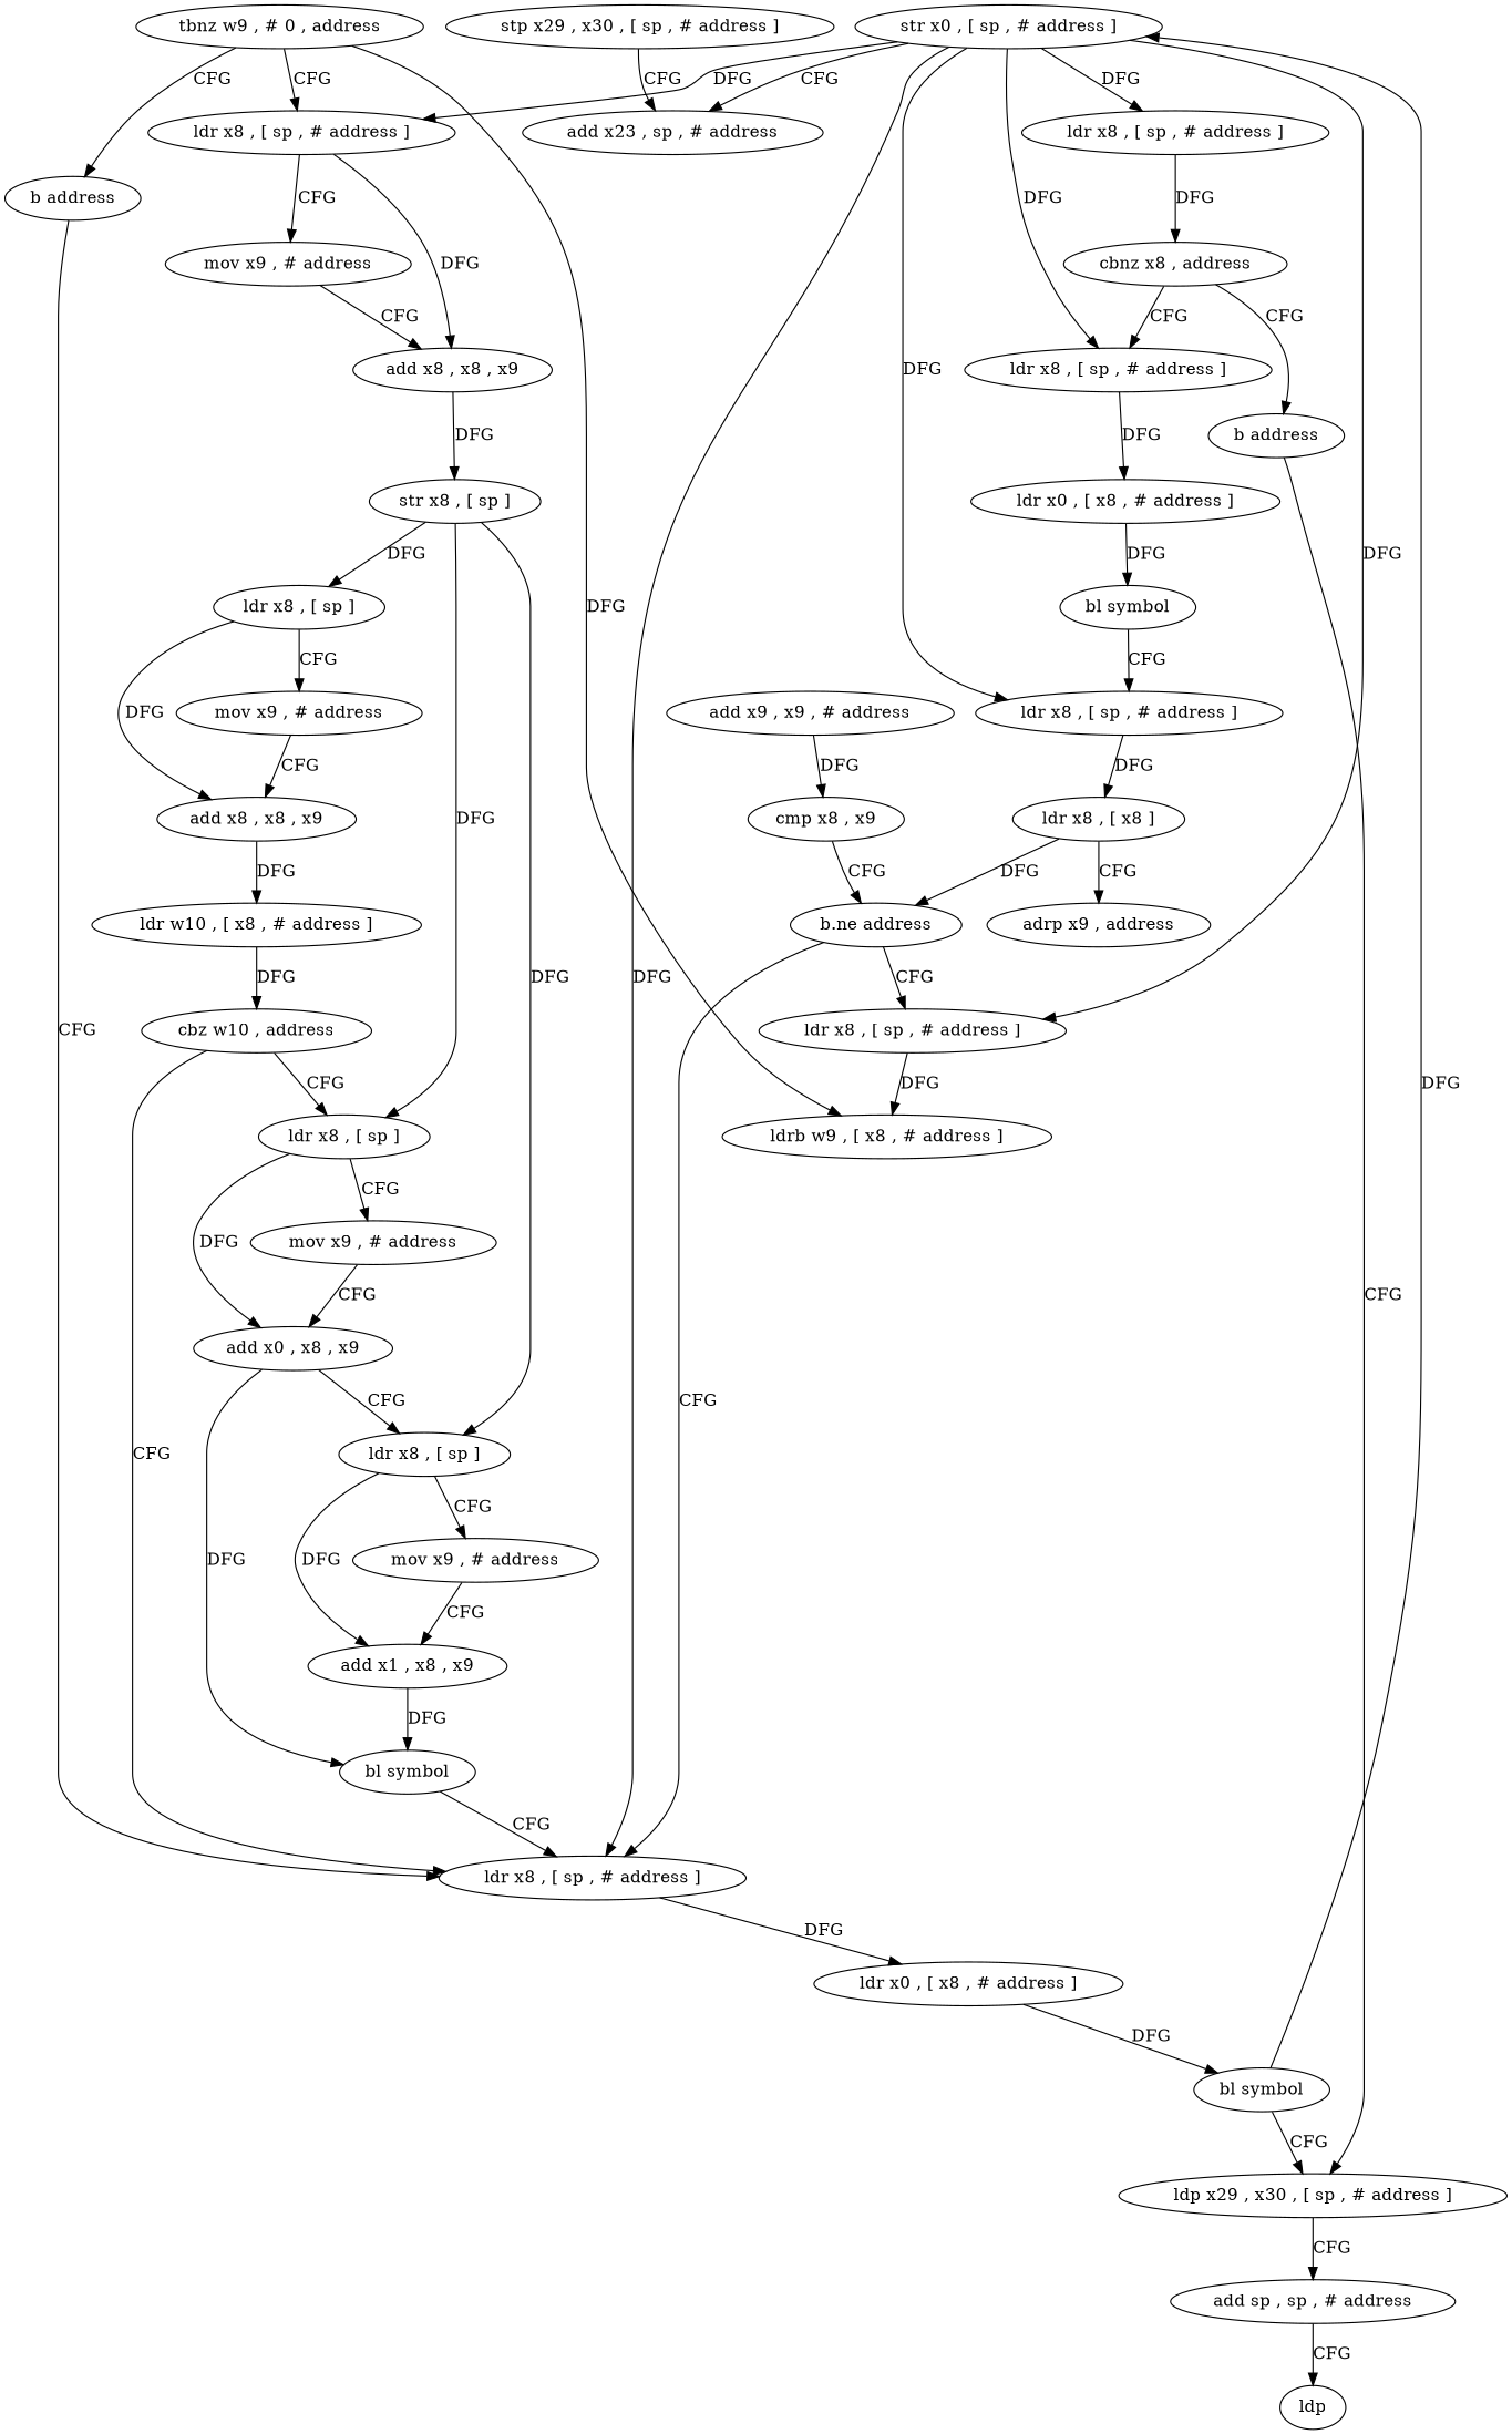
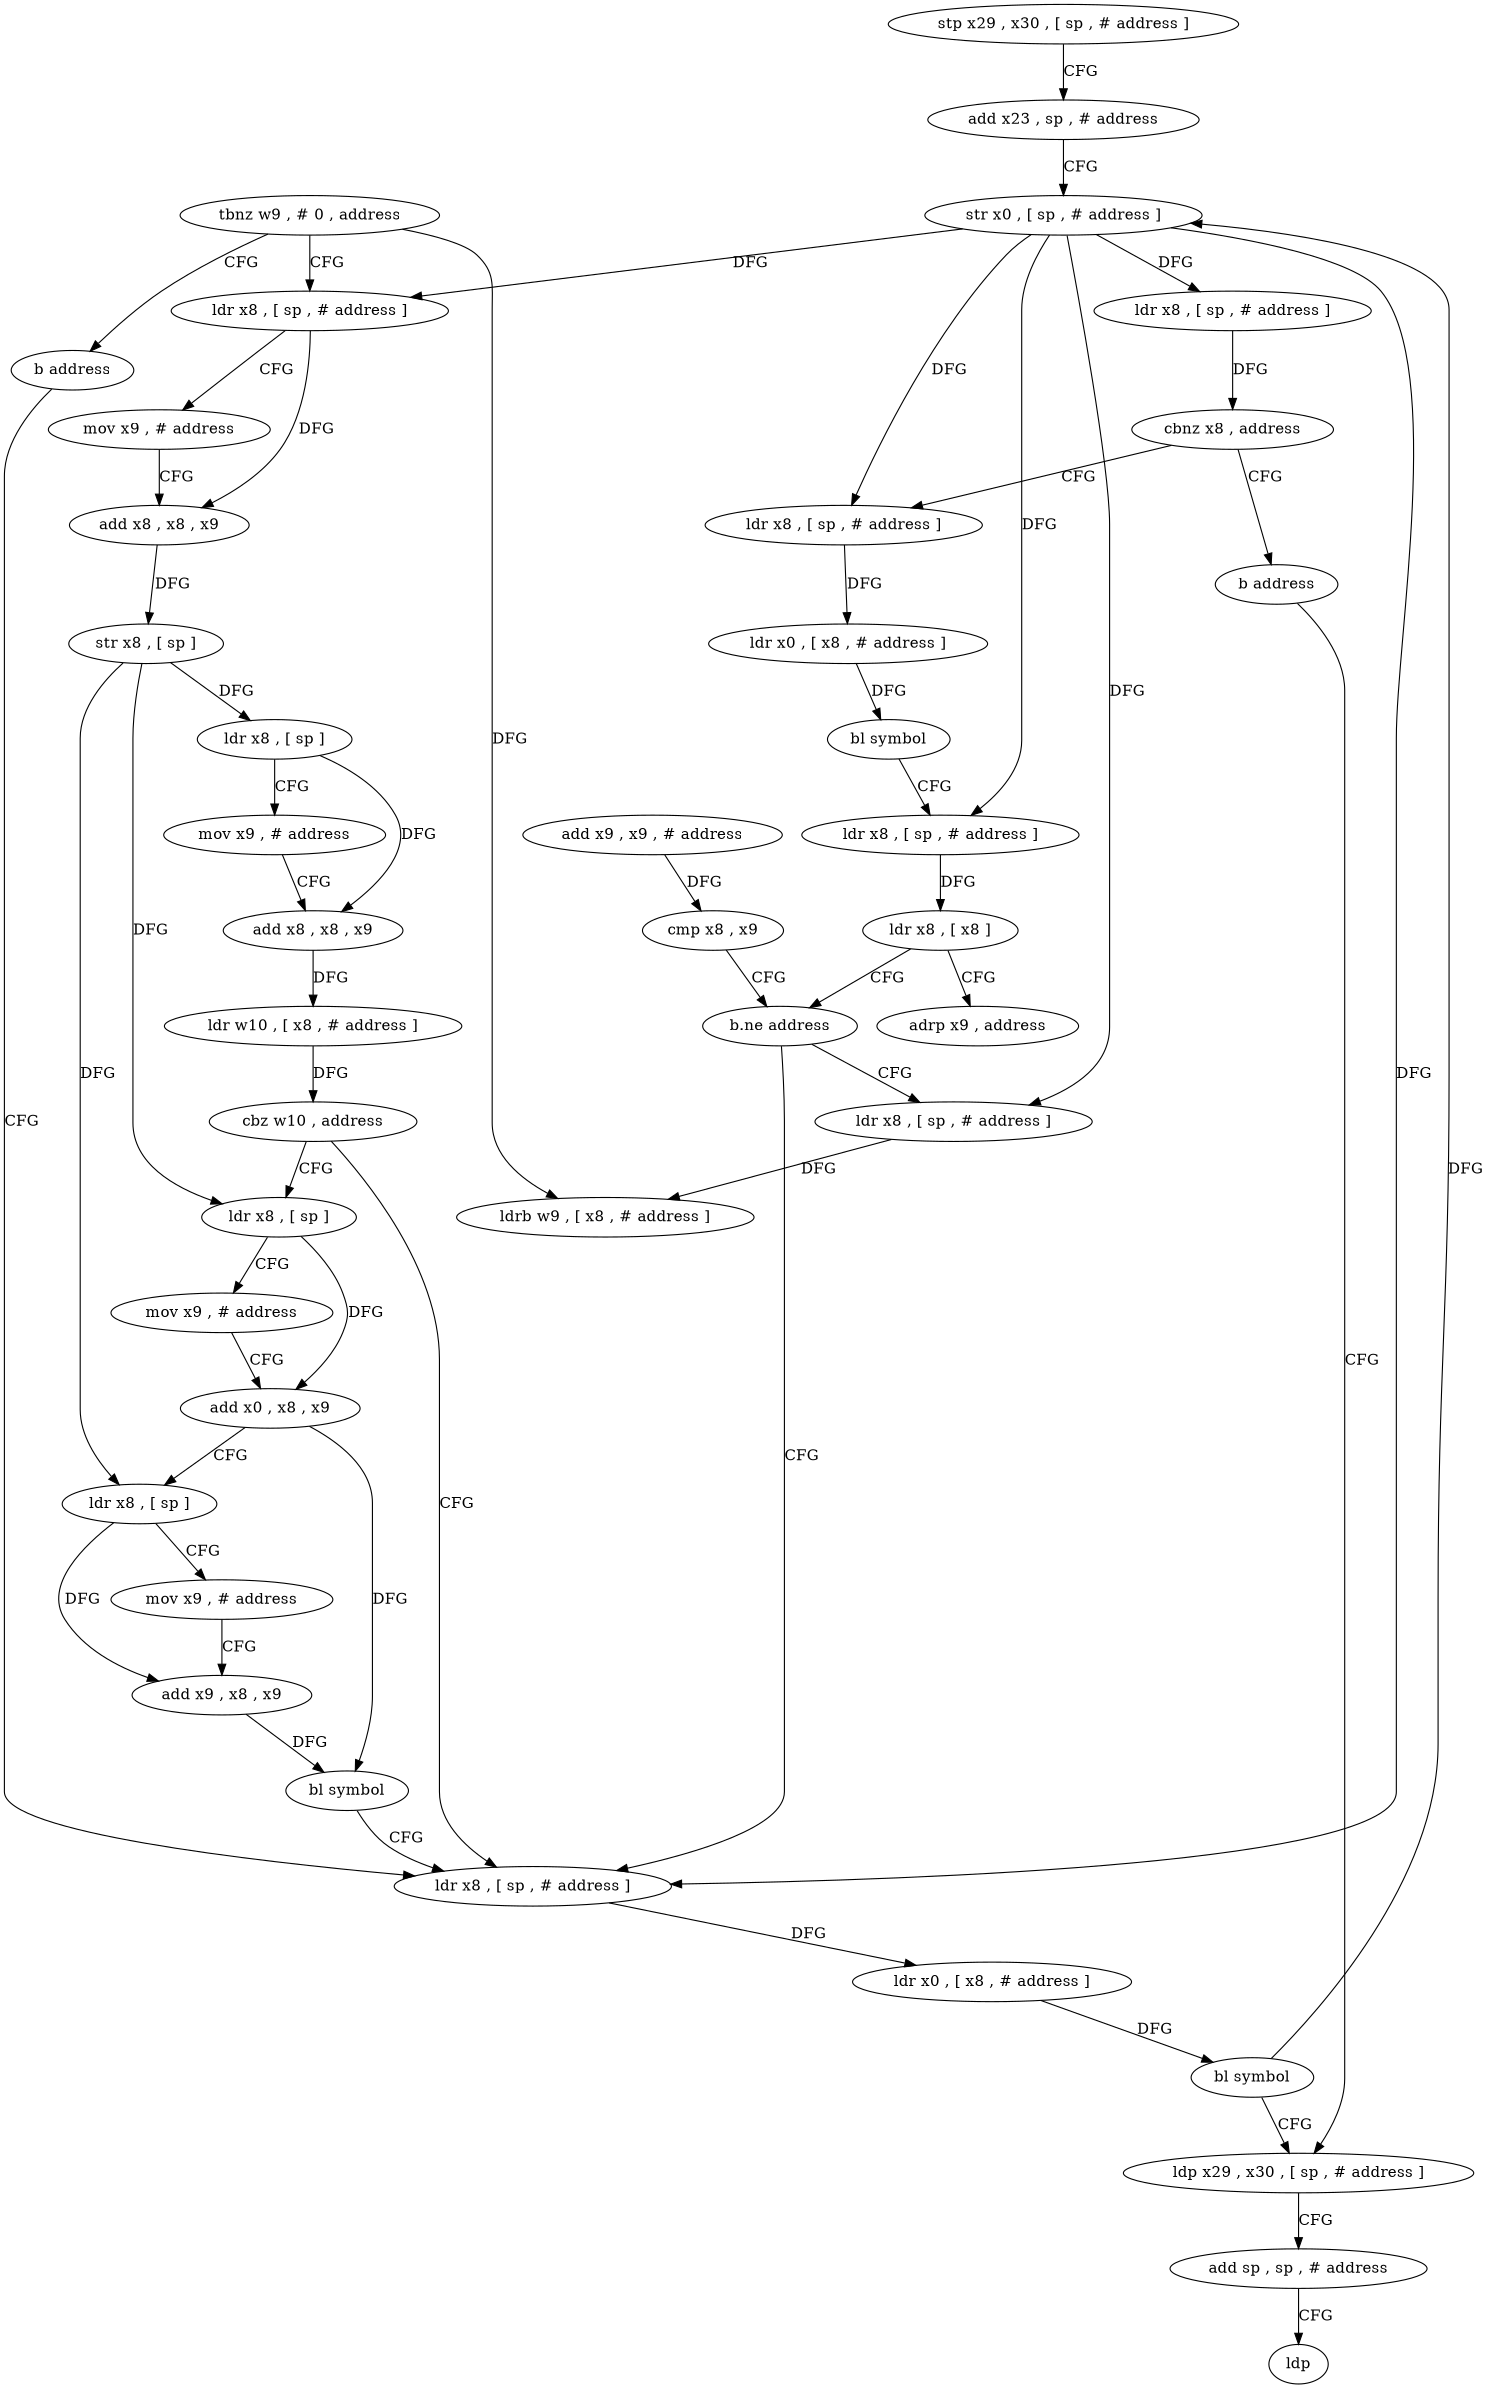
  digraph {
    n1 [label="stp x29 , x30 , [ sp , # address ]"]
    n2 [label="add x23 , sp , # address"]
    n3 [label="str x0 , [ sp , # address ]"]
    n4 [label="ldr x8 , [ sp , # address ]"]
    n5 [label="ldr x8 , [ sp , # address ]"]
    n6 [label="ldr x8 , [ sp , # address ]"]
    n7 [label="ldr x8 , [ sp , # address ]"]
    n8 [label="ldr x8 , [ sp , # address ]"]
    n9 [label="ldr x8 , [ sp , # address ]"]
    n10 [label="cbnz x8 , address"]
    n11 [label="ldr x0 , [ x8 , # address ]"]
    n12 [label="ldr x8 , [ x8 ]"]
    n13 [label="ldr x0 , [ x8 , # address ]"]
    n14 [label="ldrb w9 , [ x8 , # address ]"]
    n15 [label="mov x9 , # address"]
    n16 [label="add x8 , x8 , x9"]
    n17 [label="b address"]
    n18 [label="ldp x29 , x30 , [ sp , # address ]"]
    n19 [label="bl symbol"]
    n20 [label="add sp , sp , # address"]
    n21 [label="adrp x9 , address"]
    n22 [label="b.ne address"]
    n23 [label="add x9 , x9 , # address"]
    n24 [label="cmp x8 , x9"]
    n25 [label="bl symbol"]
    n26 [label=ldp]
    n27 [label="tbnz w9 , # 0 , address"]
    n28 [label="b address"]
    n29 [label="str x8 , [ sp ]"]
    n30 [label="ldr x8 , [ sp ]"]
    n31 [label="ldr x8 , [ sp ]"]
    n32 [label="ldr x8 , [ sp ]"]
    n33 [label="mov x9 , # address"]
    n34 [label="add x8 , x8 , x9"]
    n35 [label="mov x9 , # address"]
    n36 [label="add x0 , x8 , x9"]
    n37 [label="mov x9 , # address"]
-   n38 [label="add x1 , x8 , x9"]
+   n38 [label="add x9 , x8 , x9"]
    n39 [label="ldr w10 , [ x8 , # address ]"]
    n40 [label="cbz w10 , address"]
    n41 [label="bl symbol"]
    n1 -> n2 [label=CFG]
-   n3 -> n2 [label=CFG]
+   n2 -> n3 [label=CFG]
    n3 -> n4 [label=DFG]
    n3 -> n5 [label=DFG]
    n3 -> n6 [label=DFG]
    n3 -> n7 [label=DFG]
    n3 -> n8 [label=DFG]
    n3 -> n9 [label=DFG]
    n4 -> n10 [label=DFG]
    n5 -> n11 [label=DFG]
    n6 -> n12 [label=DFG]
    n7 -> n13 [label=DFG]
    n8 -> n14 [label=DFG]
    n9 -> n15 [label=CFG]
    n9 -> n16 [label=DFG]
    n10 -> n5 [label=CFG]
    n10 -> n17 [label=CFG]
    n11 -> n19 [label=DFG]
    n12 -> n21 [label=CFG]
-   n12 -> n22 [label=DFG]
+   n12 -> n22 [label=CFG]
    n13 -> n25 [label=DFG]
    n15 -> n16 [label=CFG]
    n16 -> n29 [label=DFG]
    n17 -> n18 [label=CFG]
    n18 -> n20 [label=CFG]
    n19 -> n6 [label=CFG]
    n20 -> n26 [label=CFG]
    n22 -> n7 [label=CFG]
    n22 -> n8 [label=CFG]
    n23 -> n24 [label=DFG]
    n24 -> n22 [label=CFG]
    n25 -> n3 [label=DFG]
    n25 -> n18 [label=CFG]
    n27 -> n9 [label=CFG]
    n27 -> n14 [label=DFG]
    n27 -> n28 [label=CFG]
    n28 -> n7 [label=CFG]
    n29 -> n30 [label=DFG]
    n29 -> n31 [label=DFG]
    n29 -> n32 [label=DFG]
    n30 -> n33 [label=CFG]
    n30 -> n34 [label=DFG]
    n31 -> n35 [label=CFG]
    n31 -> n36 [label=DFG]
    n32 -> n37 [label=CFG]
    n32 -> n38 [label=DFG]
    n33 -> n34 [label=CFG]
    n34 -> n39 [label=DFG]
    n35 -> n36 [label=CFG]
    n36 -> n32 [label=CFG]
    n36 -> n41 [label=DFG]
    n37 -> n38 [label=CFG]
    n38 -> n41 [label=DFG]
    n39 -> n40 [label=DFG]
    n40 -> n7 [label=CFG]
    n40 -> n31 [label=CFG]
    n41 -> n7 [label=CFG]
  }
